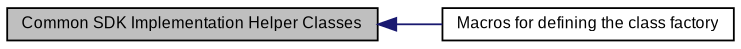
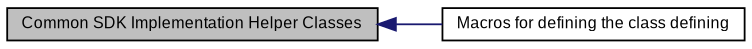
  digraph {
    rankdir=LR
    node [color=black fontname=Arial fontsize=9 shape=record]
    n1 [fillcolor=grey75 fontcolor=black height=0.2 label="Common SDK Implementation Helper Classes" style=filled width=0.4]
-   n2 [height=0.2 label="Macros for defining the class factory" width=0.4]
+   n2 [height=0.2 label="Macros for defining the class defining" width=0.4]
    n1 -> n2 [color=midnightblue dir=back fontname=Arial fontsize=9 labelfontname=Arial labelfontsize=9 shape=plaintext style=solid]
  }
